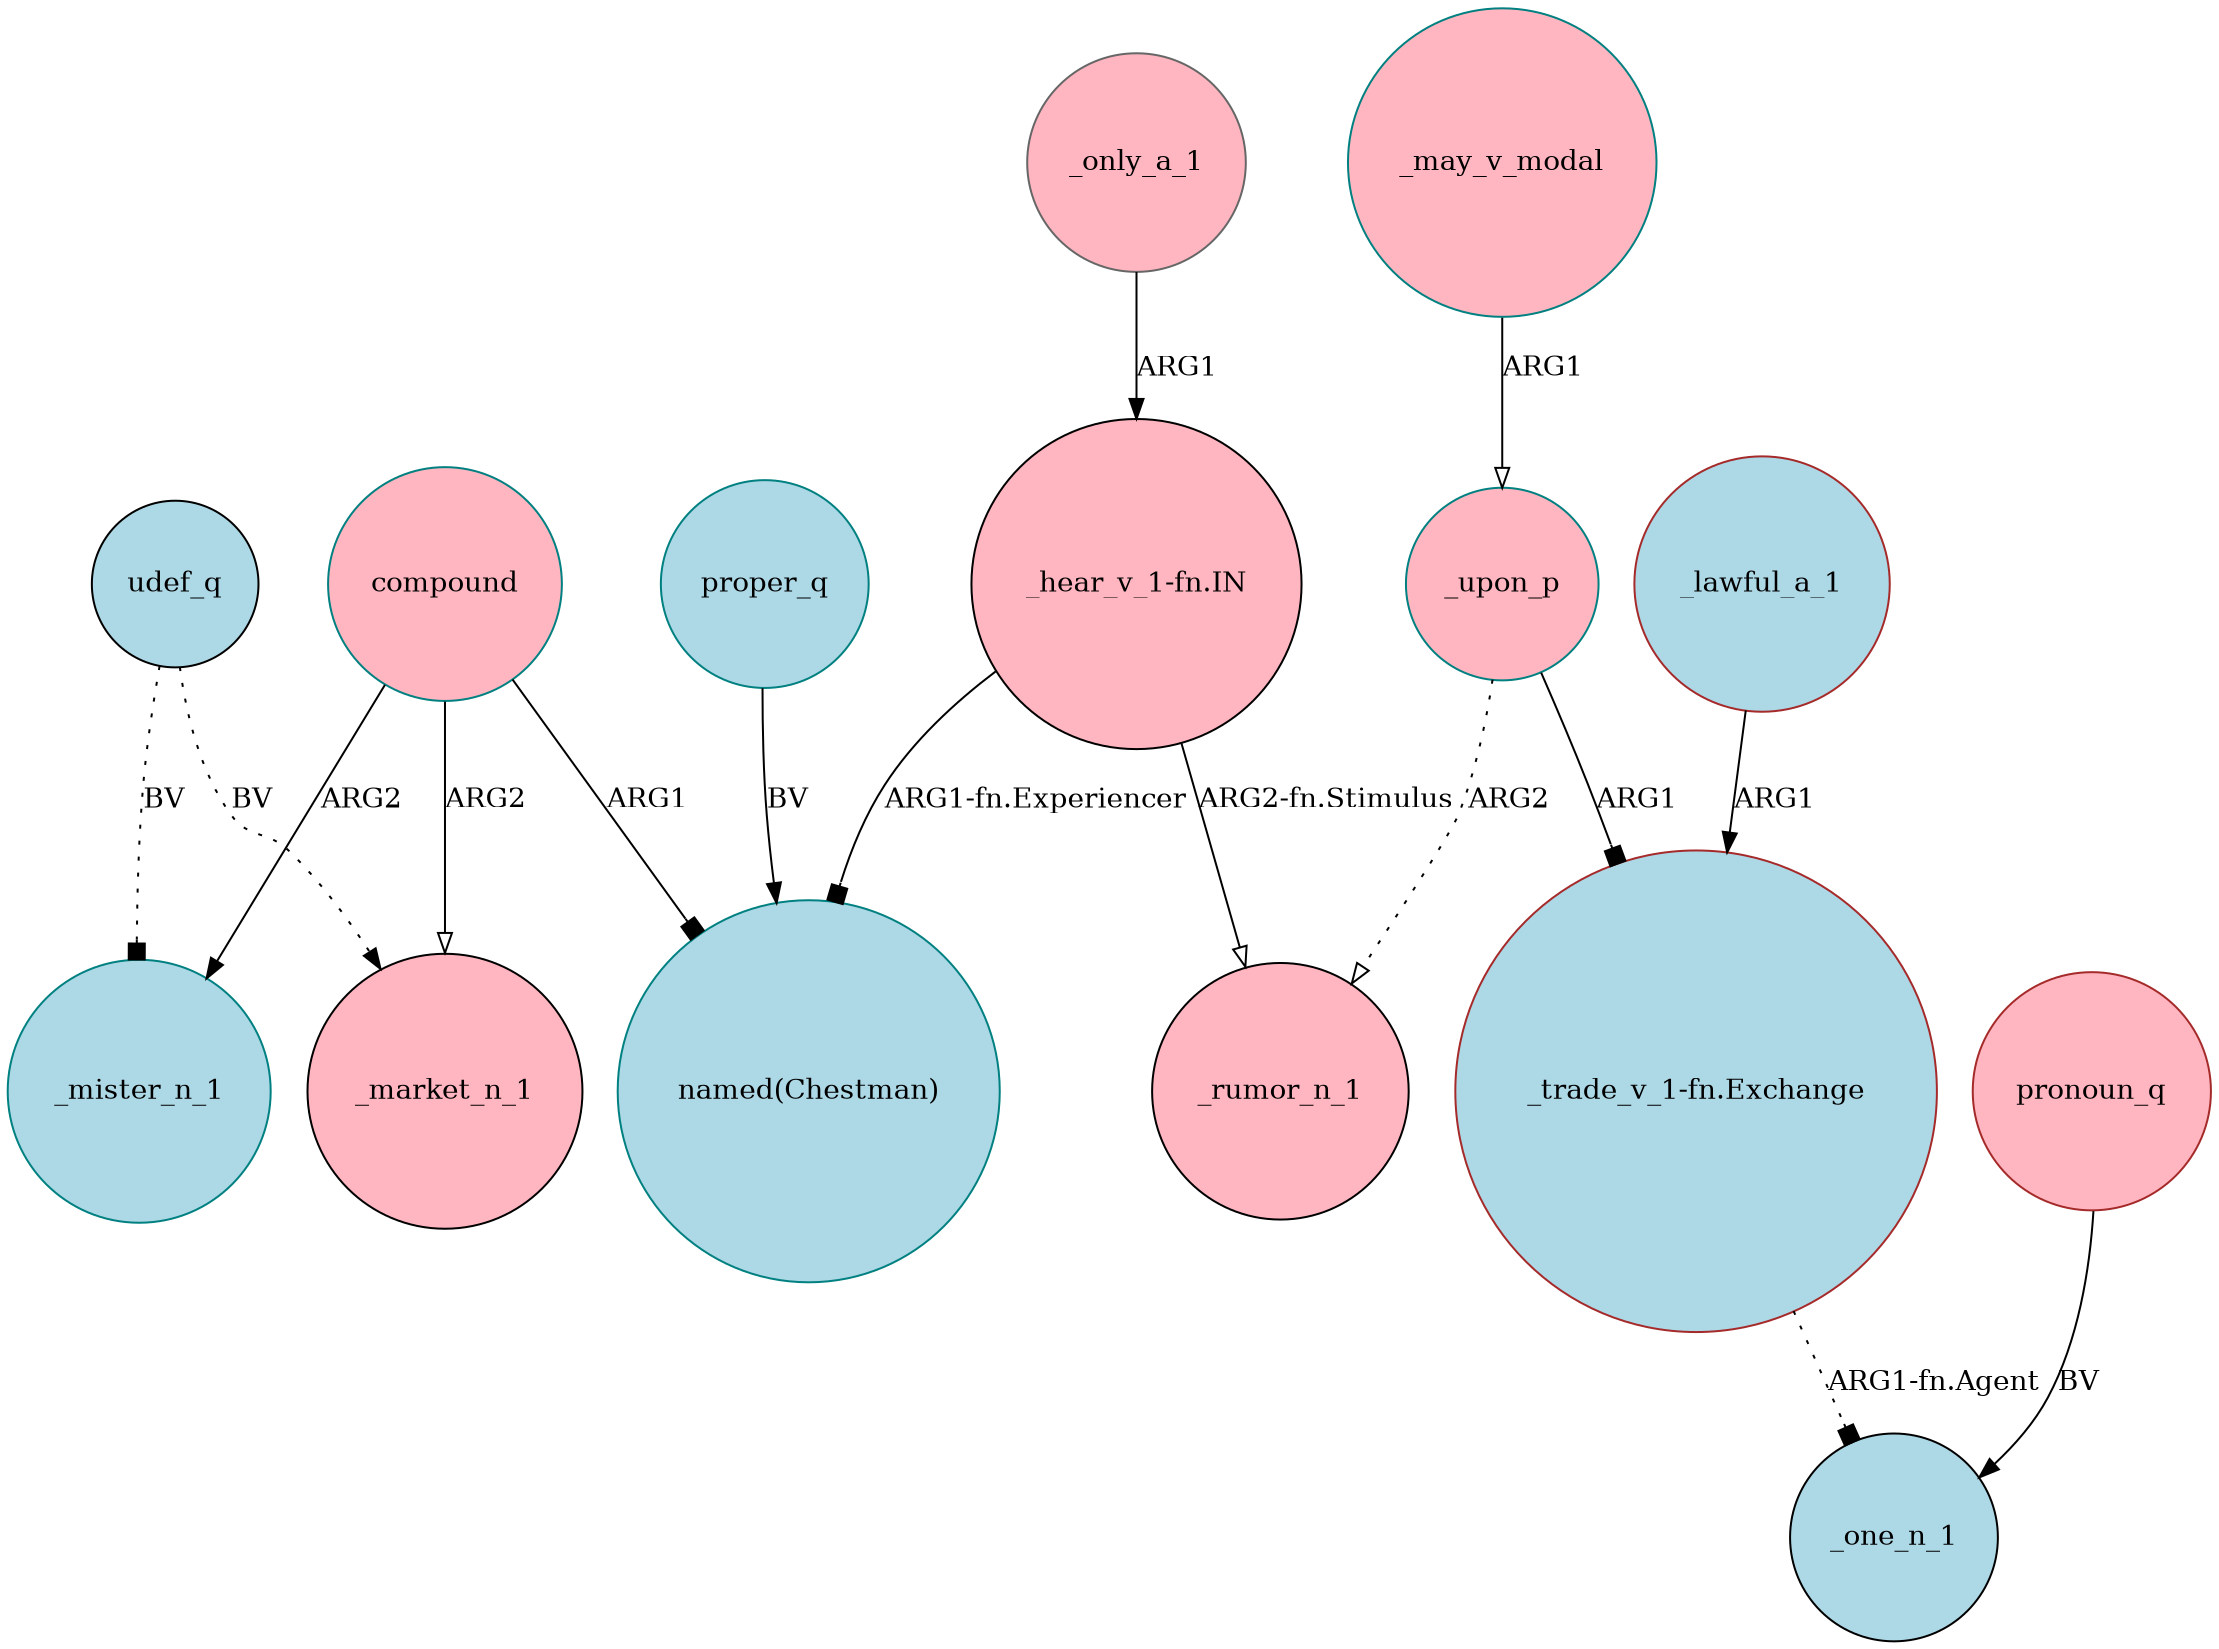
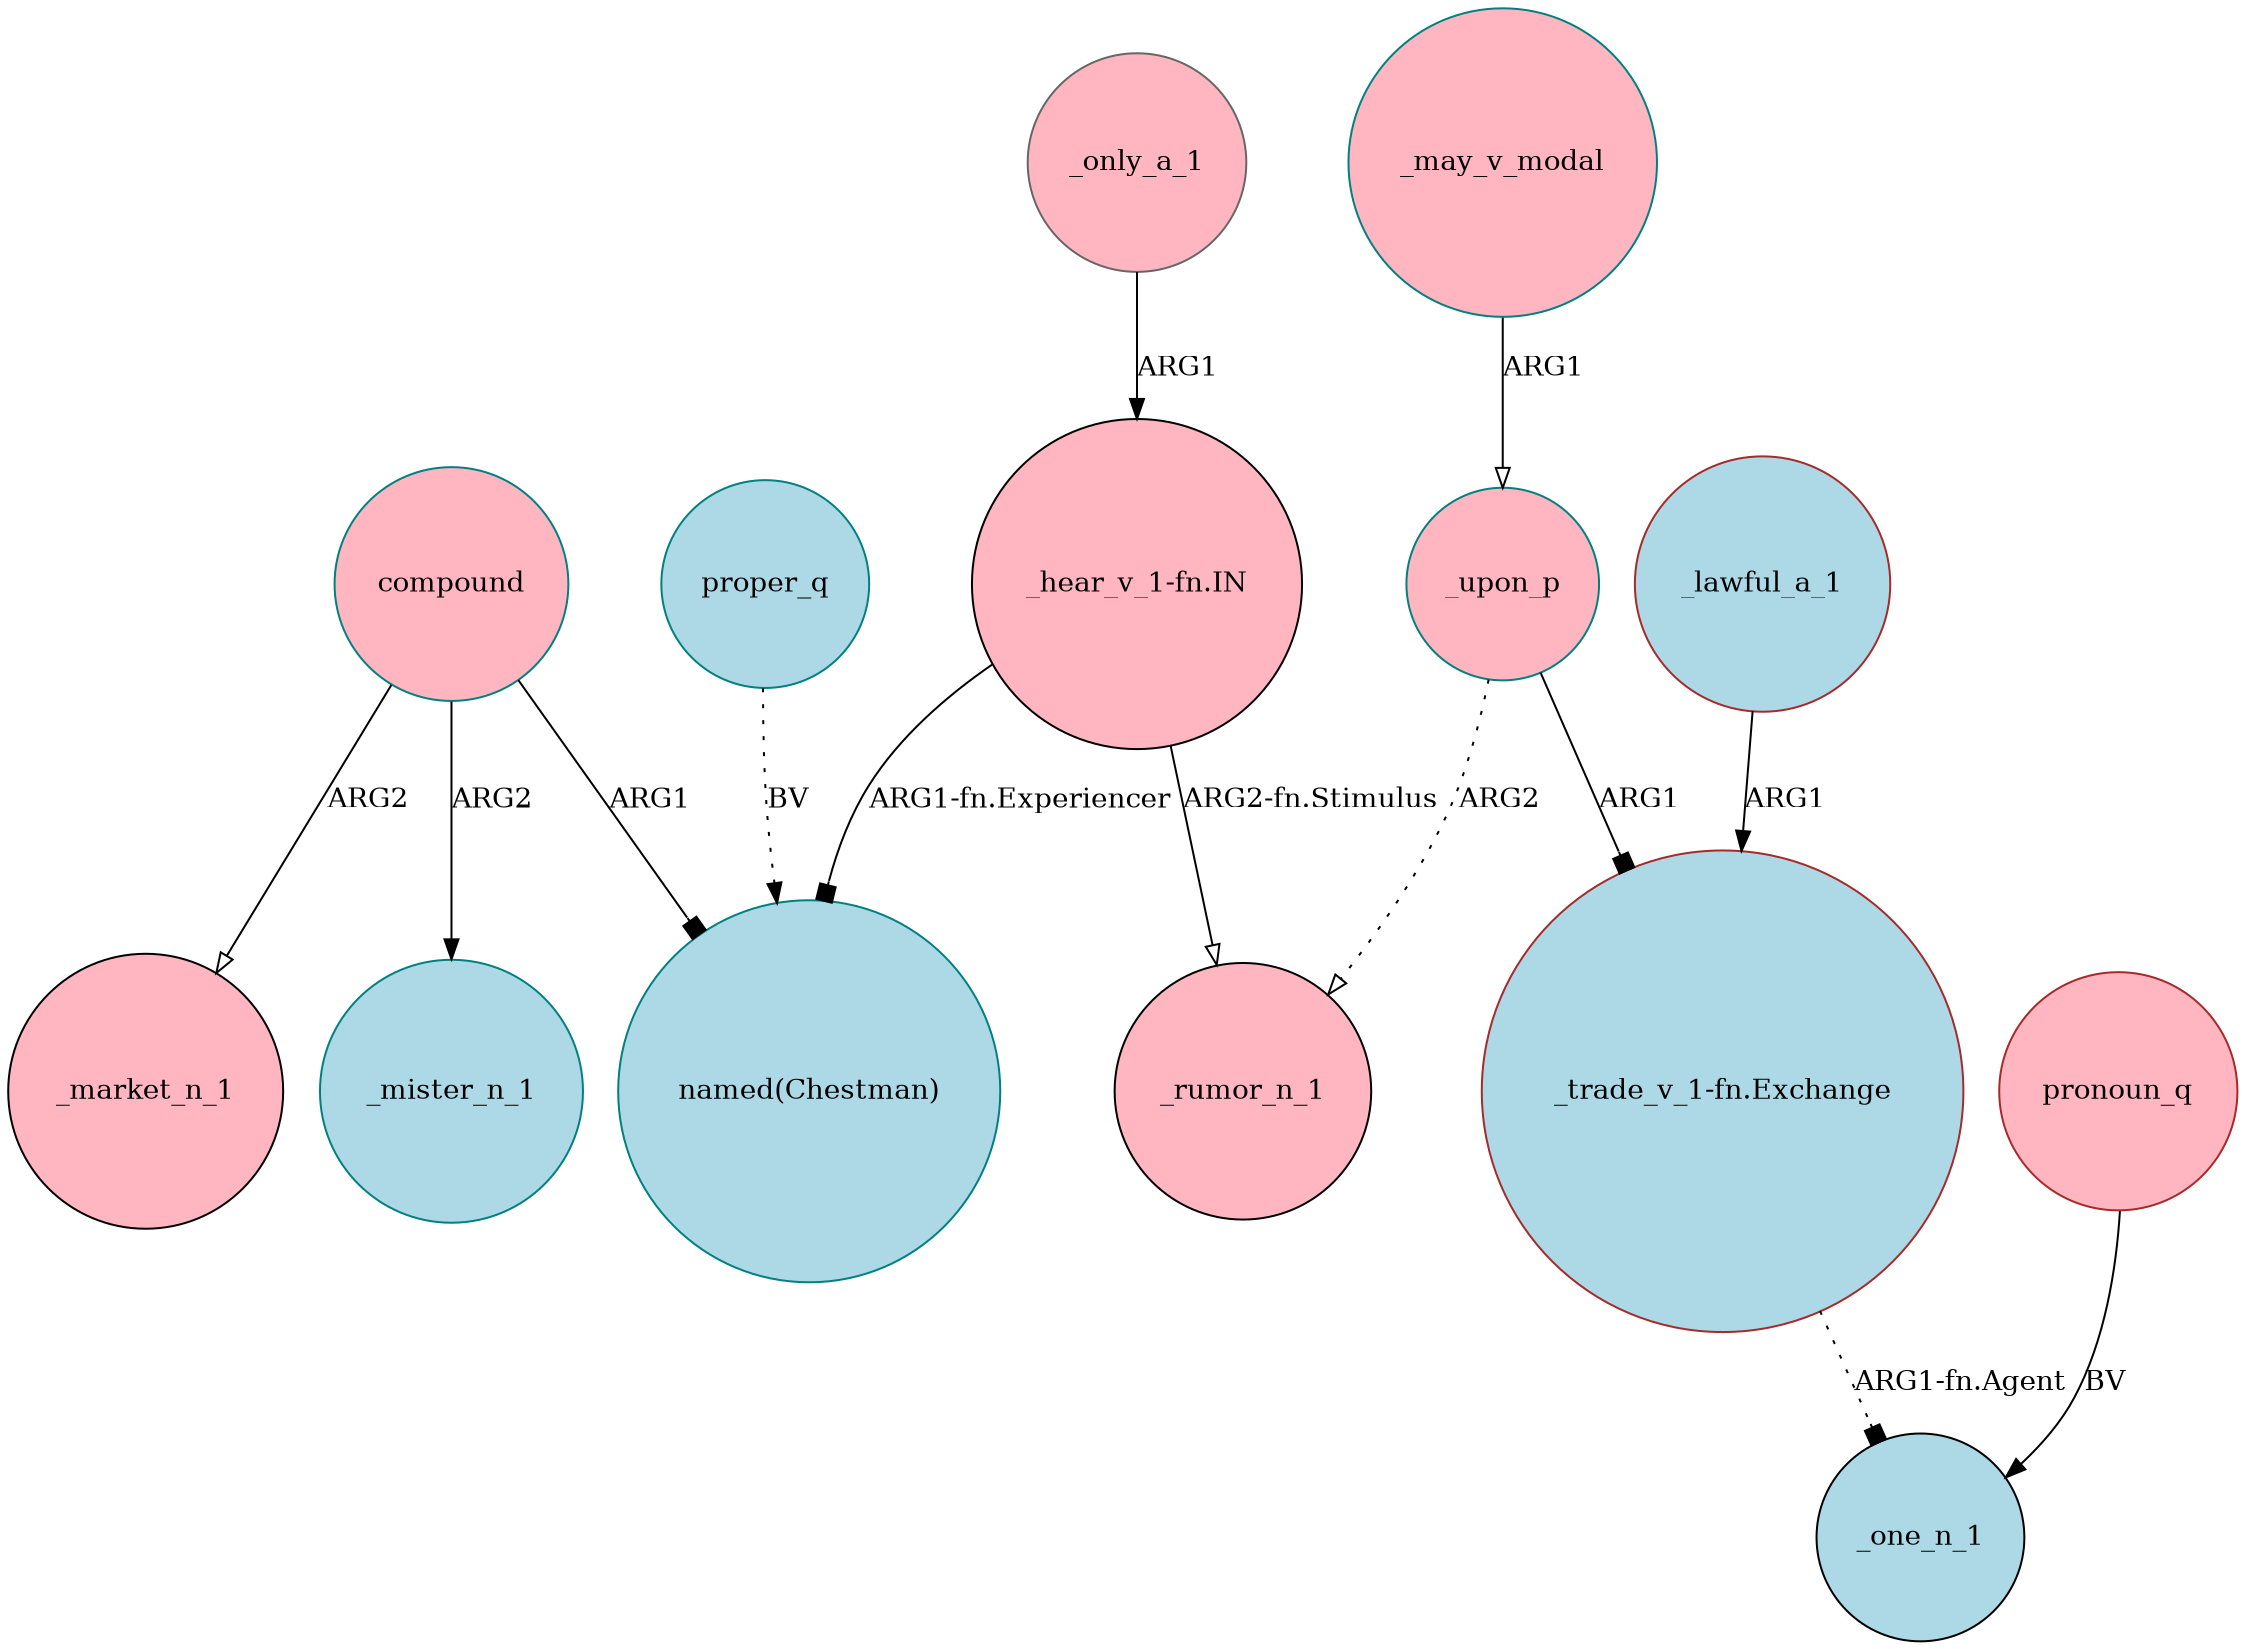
  digraph {
    node [color=teal fillcolor=lightpink shape=circle style=filled]
    edge [arrowhead=normal style=solid]
    _market_n_1 [color=black]
    compound
    _mister_n_1 [fillcolor=lightblue]
    "named(Chestman)" [fillcolor=lightblue]
    _rumor_n_1 [color=black]
-   udef_q [color=black fillcolor=lightblue]
    "_hear_v_1-fn.IN" [color=black]
    _lawful_a_1 [color=brown fillcolor=lightblue]
    "_trade_v_1-fn.Exchange" [color=brown fillcolor=lightblue]
    _one_n_1 [color=black fillcolor=lightblue]
    _only_a_1 [color=gray40]
    _upon_p
    _may_v_modal
    pronoun_q [color=brown]
    proper_q [fillcolor=lightblue]
    compound -> _market_n_1 [arrowhead=onormal label=ARG2]
    compound -> _mister_n_1 [label=ARG2]
    compound -> "named(Chestman)" [arrowhead=box label=ARG1]
-   udef_q -> _market_n_1 [label=BV style=dotted]
-   udef_q -> _mister_n_1 [arrowhead=box label=BV style=dotted]
    "_hear_v_1-fn.IN" -> "named(Chestman)" [arrowhead=box label="ARG1-fn.Experiencer"]
    "_hear_v_1-fn.IN" -> _rumor_n_1 [arrowhead=onormal label="ARG2-fn.Stimulus"]
    _lawful_a_1 -> "_trade_v_1-fn.Exchange" [label=ARG1]
    "_trade_v_1-fn.Exchange" -> _one_n_1 [arrowhead=box label="ARG1-fn.Agent" style=dotted]
    _only_a_1 -> "_hear_v_1-fn.IN" [label=ARG1]
    _upon_p -> _rumor_n_1 [arrowhead=onormal label=ARG2 style=dotted]
    _upon_p -> "_trade_v_1-fn.Exchange" [arrowhead=box label=ARG1]
    _may_v_modal -> _upon_p [arrowhead=onormal label=ARG1]
    pronoun_q -> _one_n_1 [label=BV]
-   proper_q -> "named(Chestman)" [label=BV]
+   proper_q -> "named(Chestman)" [label=BV style=dotted]
  }
